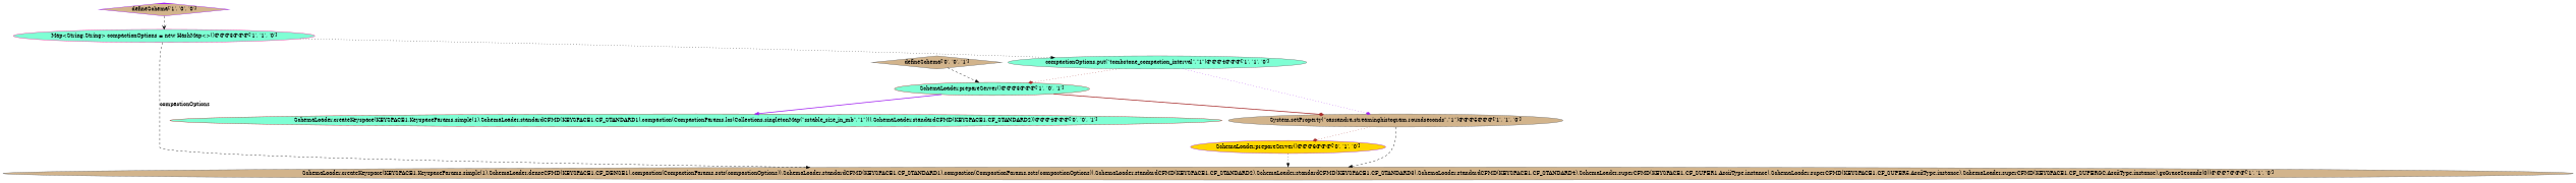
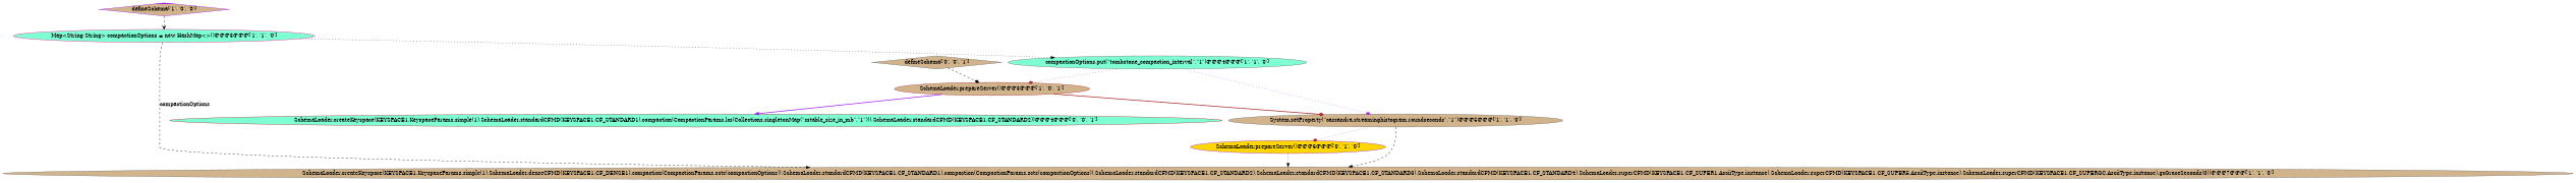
  digraph {
    node [color=gray40 fillcolor=tan shape=ellipse style=filled]
    edge [arrowhead=normal color=black style=dotted]
    n1 [label="SchemaLoader.createKeyspace(KEYSPACE1,KeyspaceParams.simple(1),SchemaLoader.denseCFMD(KEYSPACE1,CF_DENSE1).compaction(CompactionParams.scts(compactionOptions)),SchemaLoader.standardCFMD(KEYSPACE1,CF_STANDARD1).compaction(CompactionParams.scts(compactionOptions)),SchemaLoader.standardCFMD(KEYSPACE1,CF_STANDARD2),SchemaLoader.standardCFMD(KEYSPACE1,CF_STANDARD3),SchemaLoader.standardCFMD(KEYSPACE1,CF_STANDARD4),SchemaLoader.superCFMD(KEYSPACE1,CF_SUPER1,AsciiType.instance),SchemaLoader.superCFMD(KEYSPACE1,CF_SUPER5,AsciiType.instance),SchemaLoader.superCFMD(KEYSPACE1,CF_SUPERGC,AsciiType.instance).gcGraceSeconds(0))@@@7@@@['1', '1', '0']"]
    n2 [label="System.setProperty(\"cassandra.streaminghistogram.roundseconds\",\"1\")@@@5@@@['1', '1', '0']"]
    n3 [color=purple fillcolor=gold label="SchemaLoader.prepareServer()@@@6@@@['0', '1', '0']"]
    n4 [color=deeppink fillcolor=aquamarine label="Map<String,String> compactionOptions = new HashMap<>()@@@3@@@['1', '1', '0']"]
    n5 [fillcolor=aquamarine label="compactionOptions.put(\"tombstone_compaction_interval\",\"1\")@@@4@@@['1', '1', '0']"]
-   n6 [color=brown fillcolor=aquamarine label="SchemaLoader.prepareServer()@@@3@@@['1', '0', '1']"]
+   n6 [color=brown label="SchemaLoader.prepareServer()@@@3@@@['1', '0', '1']"]
    n7 [color=brown fillcolor=aquamarine label="SchemaLoader.createKeyspace(KEYSPACE1,KeyspaceParams.simple(1),SchemaLoader.standardCFMD(KEYSPACE1,CF_STANDARD1).compaction(CompactionParams.lcs(Collections.singletonMap(\"sstable_size_in_mb\",\"1\"))),SchemaLoader.standardCFMD(KEYSPACE1,CF_STANDARD2))@@@4@@@['0', '0', '1']"]
    n8 [color=purple label="defineSchema['1', '0', '0']" shape=diamond]
    n9 [label="defineSchema['0', '0', '1']" shape=diamond]
    n2 -> n1 [style=dashed]
    n2 -> n3 [arrowhead=diamond color=brown]
    n3 -> n1
    n4 -> n1 [label=compactionOptions style=dashed]
    n4 -> n5
    n5 -> n2 [arrowhead=diamond color=purple]
    n5 -> n6 [arrowhead=diamond color=brown]
    n6 -> n2 [arrowhead=diamond color=brown style=bold]
    n6 -> n7 [color=purple style=bold]
    n8 -> n4 [arrowhead=vee style=dashed]
-   n9 -> n6 [style=dashed]
+   n9 -> n6 [arrowhead=diamond style=dashed]
  }
